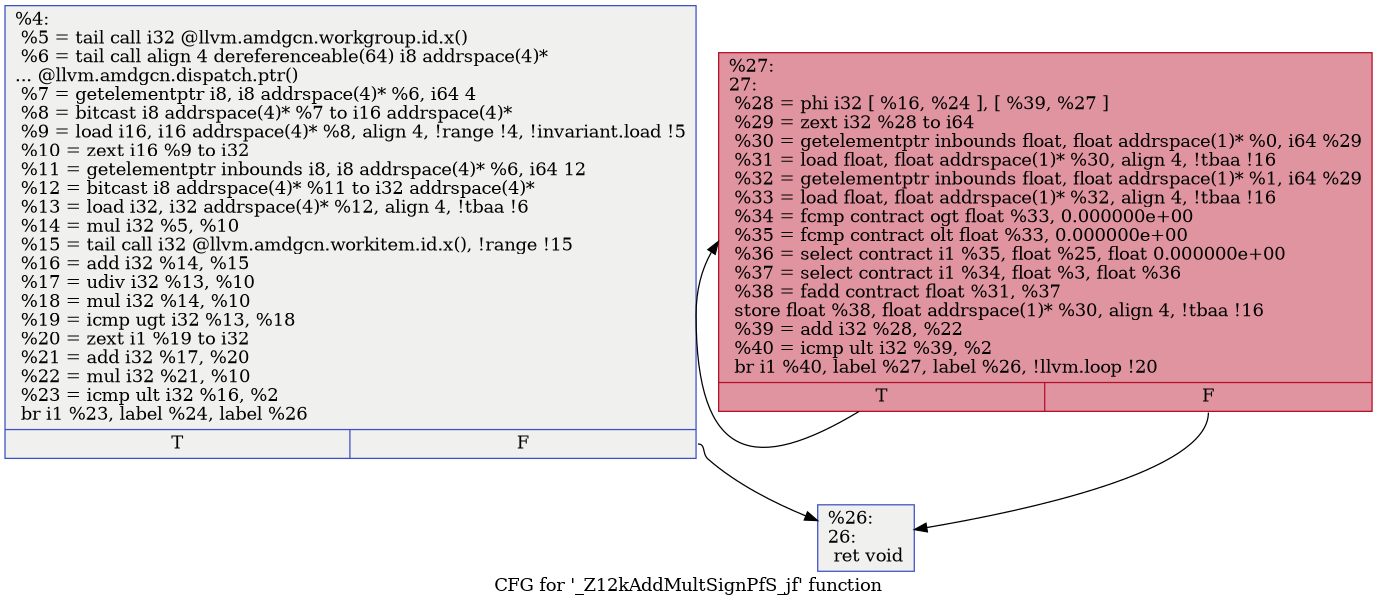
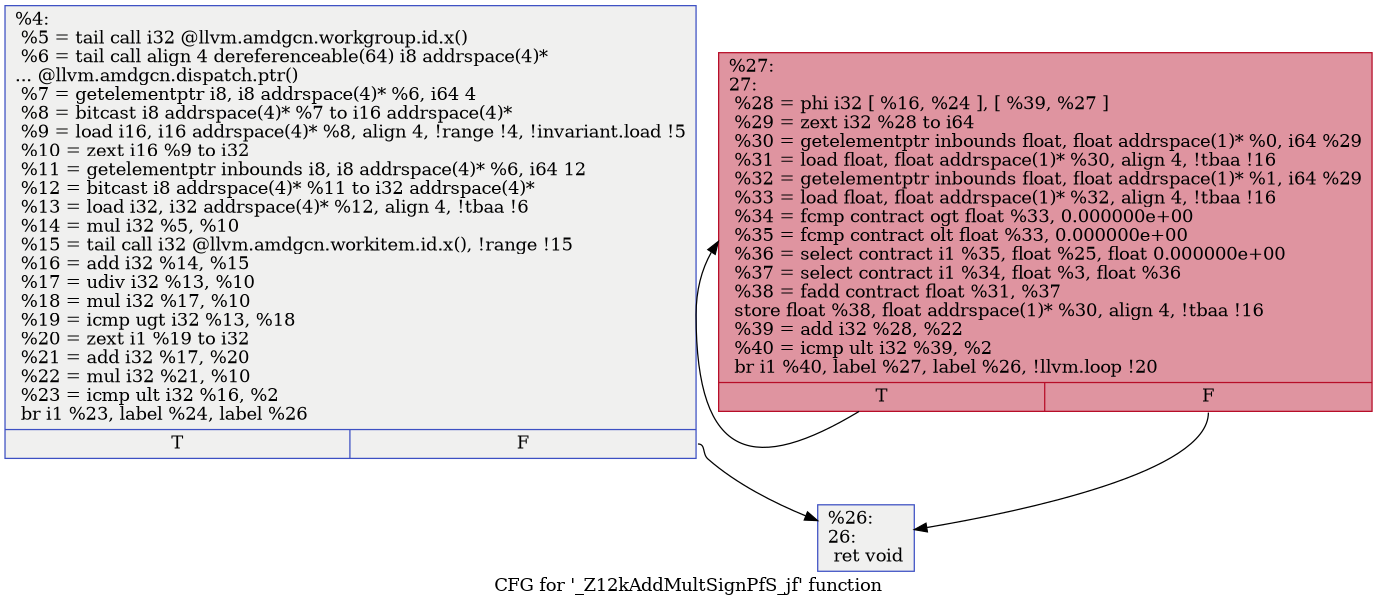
  digraph {
    label="CFG for '_Z12kAddMultSignPfS_jf' function"
    node [color="#3d50c3ff" fillcolor="#dedcdb70" shape=record style=filled]
    edge [tailport=s1]
-   n1 [label="{%4:\l  %5 = tail call i32 @llvm.amdgcn.workgroup.id.x()\l  %6 = tail call align 4 dereferenceable(64) i8 addrspace(4)*\l... @llvm.amdgcn.dispatch.ptr()\l  %7 = getelementptr i8, i8 addrspace(4)* %6, i64 4\l  %8 = bitcast i8 addrspace(4)* %7 to i16 addrspace(4)*\l  %9 = load i16, i16 addrspace(4)* %8, align 4, !range !4, !invariant.load !5\l  %10 = zext i16 %9 to i32\l  %11 = getelementptr inbounds i8, i8 addrspace(4)* %6, i64 12\l  %12 = bitcast i8 addrspace(4)* %11 to i32 addrspace(4)*\l  %13 = load i32, i32 addrspace(4)* %12, align 4, !tbaa !6\l  %14 = mul i32 %5, %10\l  %15 = tail call i32 @llvm.amdgcn.workitem.id.x(), !range !15\l  %16 = add i32 %14, %15\l  %17 = udiv i32 %13, %10\l  %18 = mul i32 %14, %10\l  %19 = icmp ugt i32 %13, %18\l  %20 = zext i1 %19 to i32\l  %21 = add i32 %17, %20\l  %22 = mul i32 %21, %10\l  %23 = icmp ult i32 %16, %2\l  br i1 %23, label %24, label %26\l|{<s0>T|<s1>F}}"]
+   n1 [label="{%4:\l  %5 = tail call i32 @llvm.amdgcn.workgroup.id.x()\l  %6 = tail call align 4 dereferenceable(64) i8 addrspace(4)*\l... @llvm.amdgcn.dispatch.ptr()\l  %7 = getelementptr i8, i8 addrspace(4)* %6, i64 4\l  %8 = bitcast i8 addrspace(4)* %7 to i16 addrspace(4)*\l  %9 = load i16, i16 addrspace(4)* %8, align 4, !range !4, !invariant.load !5\l  %10 = zext i16 %9 to i32\l  %11 = getelementptr inbounds i8, i8 addrspace(4)* %6, i64 12\l  %12 = bitcast i8 addrspace(4)* %11 to i32 addrspace(4)*\l  %13 = load i32, i32 addrspace(4)* %12, align 4, !tbaa !6\l  %14 = mul i32 %5, %10\l  %15 = tail call i32 @llvm.amdgcn.workitem.id.x(), !range !15\l  %16 = add i32 %14, %15\l  %17 = udiv i32 %13, %10\l  %18 = mul i32 %17, %10\l  %19 = icmp ugt i32 %13, %18\l  %20 = zext i1 %19 to i32\l  %21 = add i32 %17, %20\l  %22 = mul i32 %21, %10\l  %23 = icmp ult i32 %16, %2\l  br i1 %23, label %24, label %26\l|{<s0>T|<s1>F}}"]
    n2 [label="{%26:\l26:                                               \l  ret void\l}"]
    n3 [color="#b70d28ff" fillcolor="#b70d2870" label="{%27:\l27:                                               \l  %28 = phi i32 [ %16, %24 ], [ %39, %27 ]\l  %29 = zext i32 %28 to i64\l  %30 = getelementptr inbounds float, float addrspace(1)* %0, i64 %29\l  %31 = load float, float addrspace(1)* %30, align 4, !tbaa !16\l  %32 = getelementptr inbounds float, float addrspace(1)* %1, i64 %29\l  %33 = load float, float addrspace(1)* %32, align 4, !tbaa !16\l  %34 = fcmp contract ogt float %33, 0.000000e+00\l  %35 = fcmp contract olt float %33, 0.000000e+00\l  %36 = select contract i1 %35, float %25, float 0.000000e+00\l  %37 = select contract i1 %34, float %3, float %36\l  %38 = fadd contract float %31, %37\l  store float %38, float addrspace(1)* %30, align 4, !tbaa !16\l  %39 = add i32 %28, %22\l  %40 = icmp ult i32 %39, %2\l  br i1 %40, label %27, label %26, !llvm.loop !20\l|{<s0>T|<s1>F}}"]
    n1 -> n2
    n3 -> n2
    n3 -> n3 [tailport=s0]
  }
